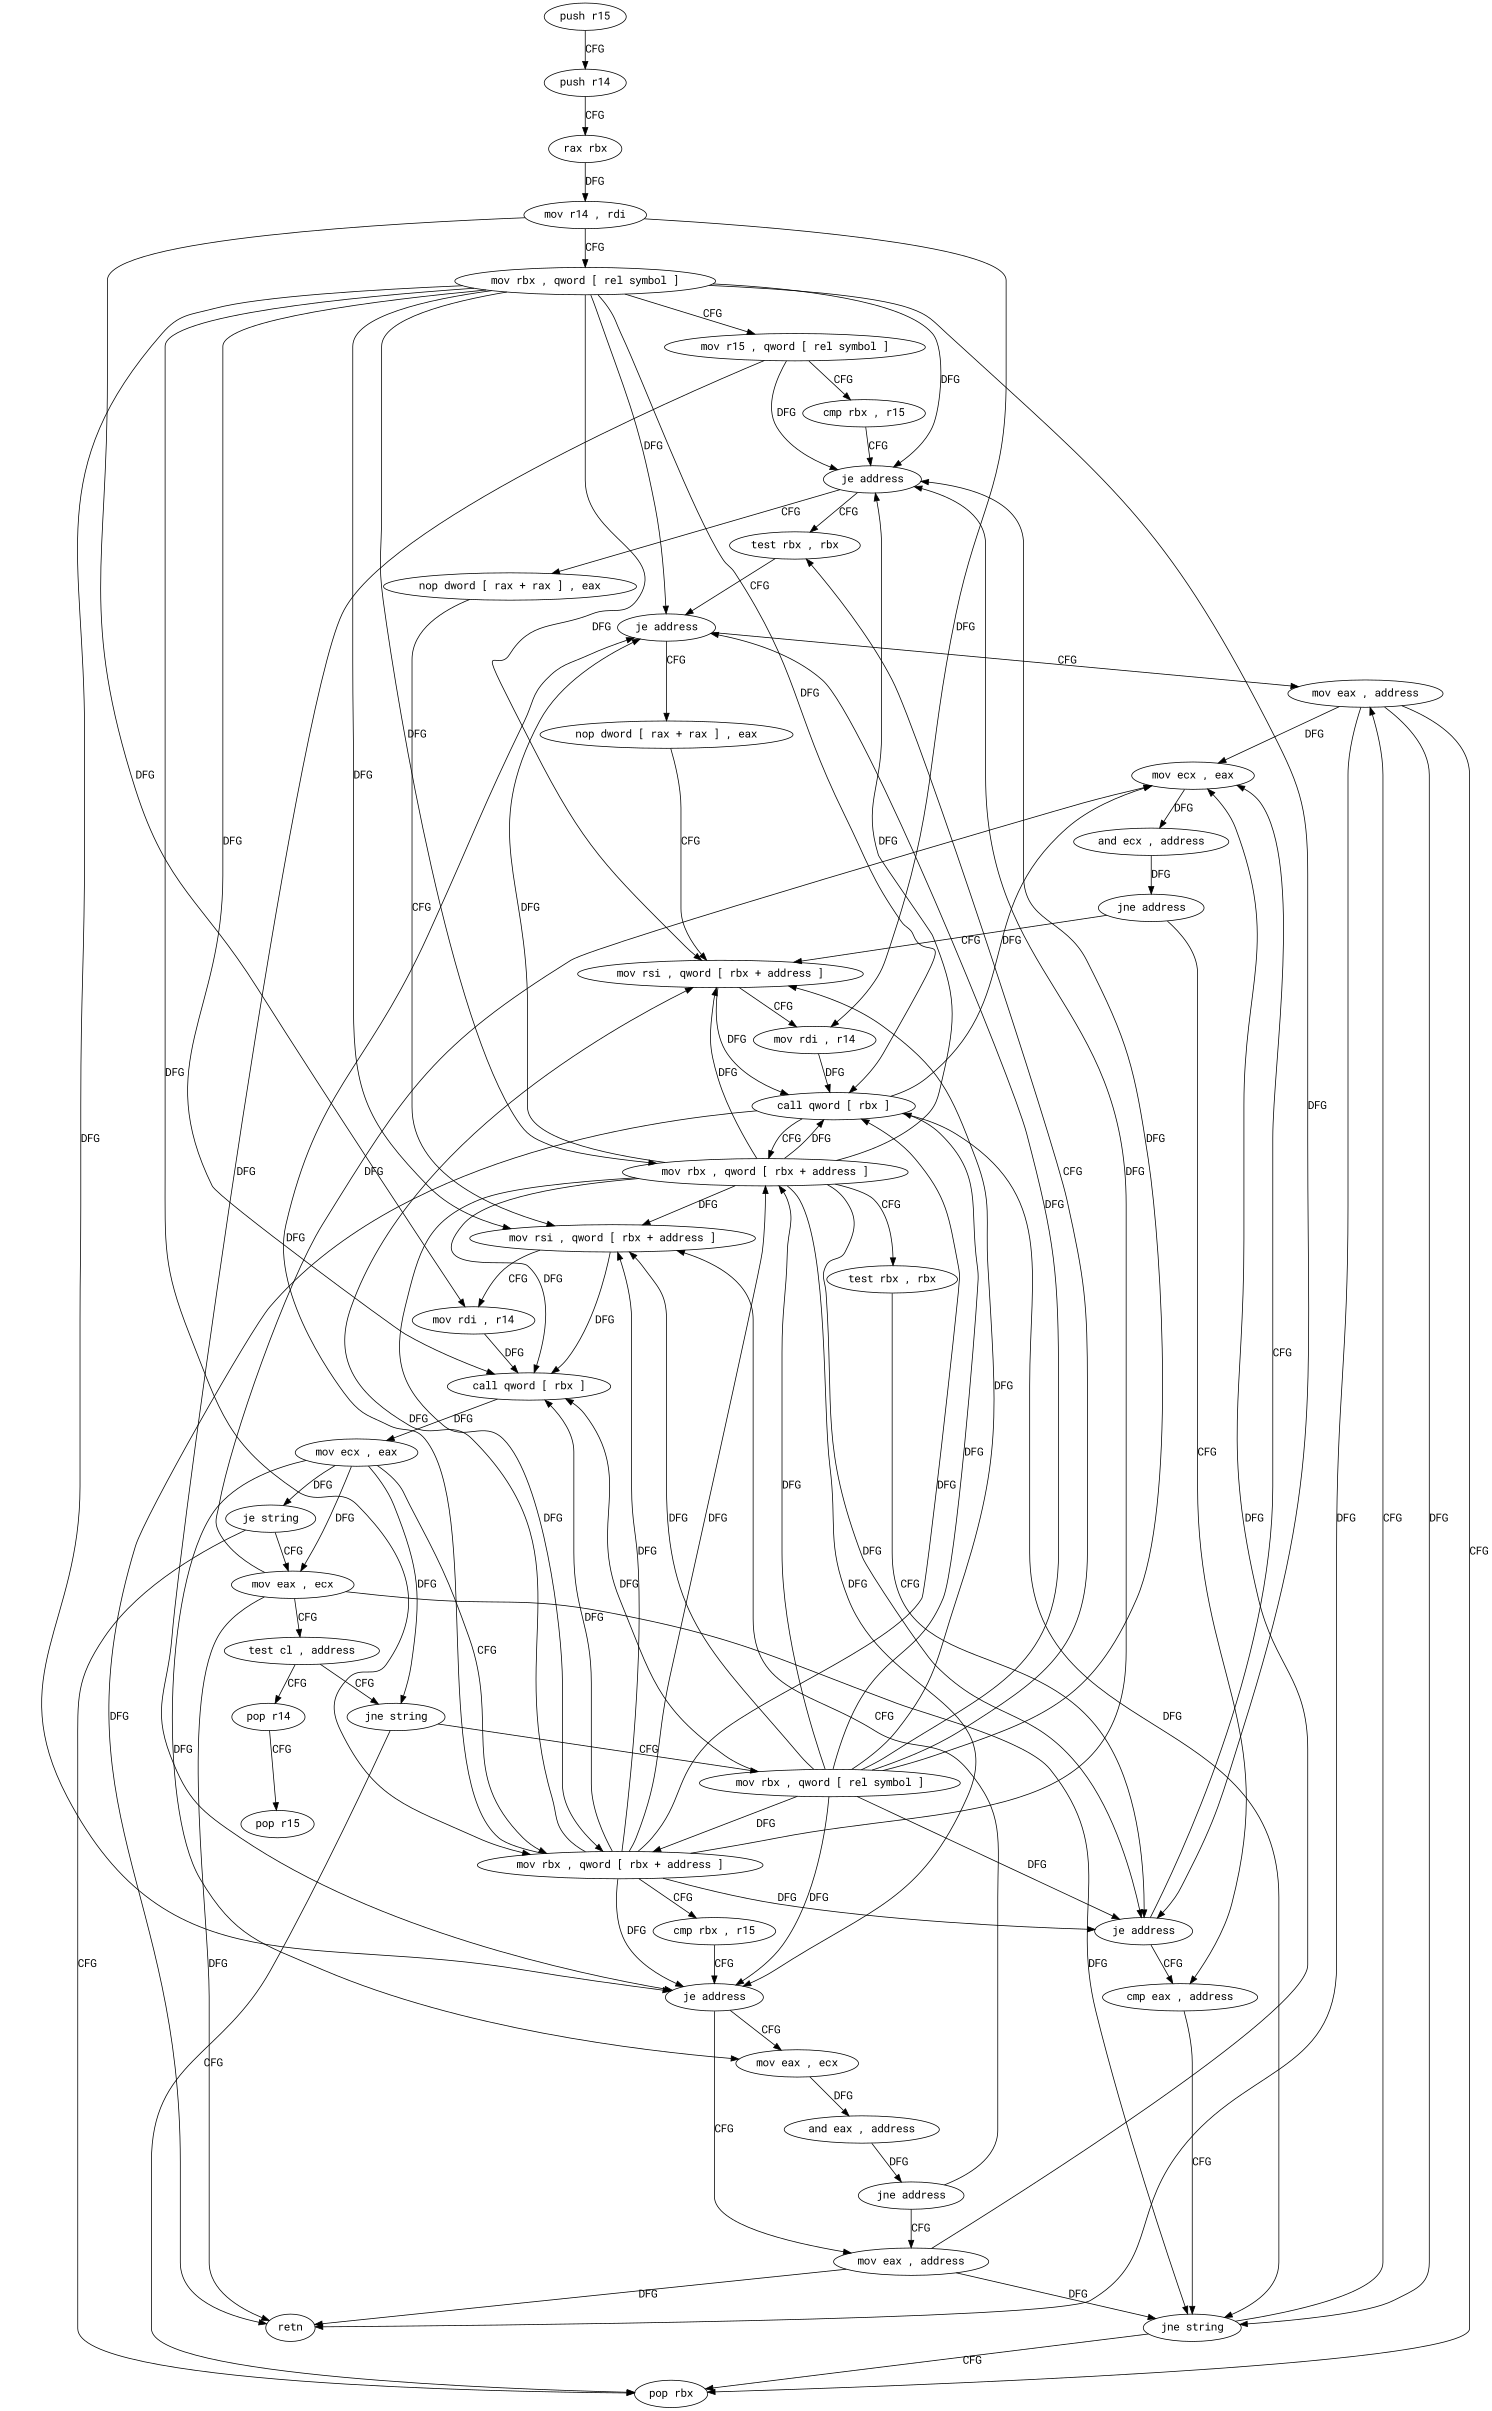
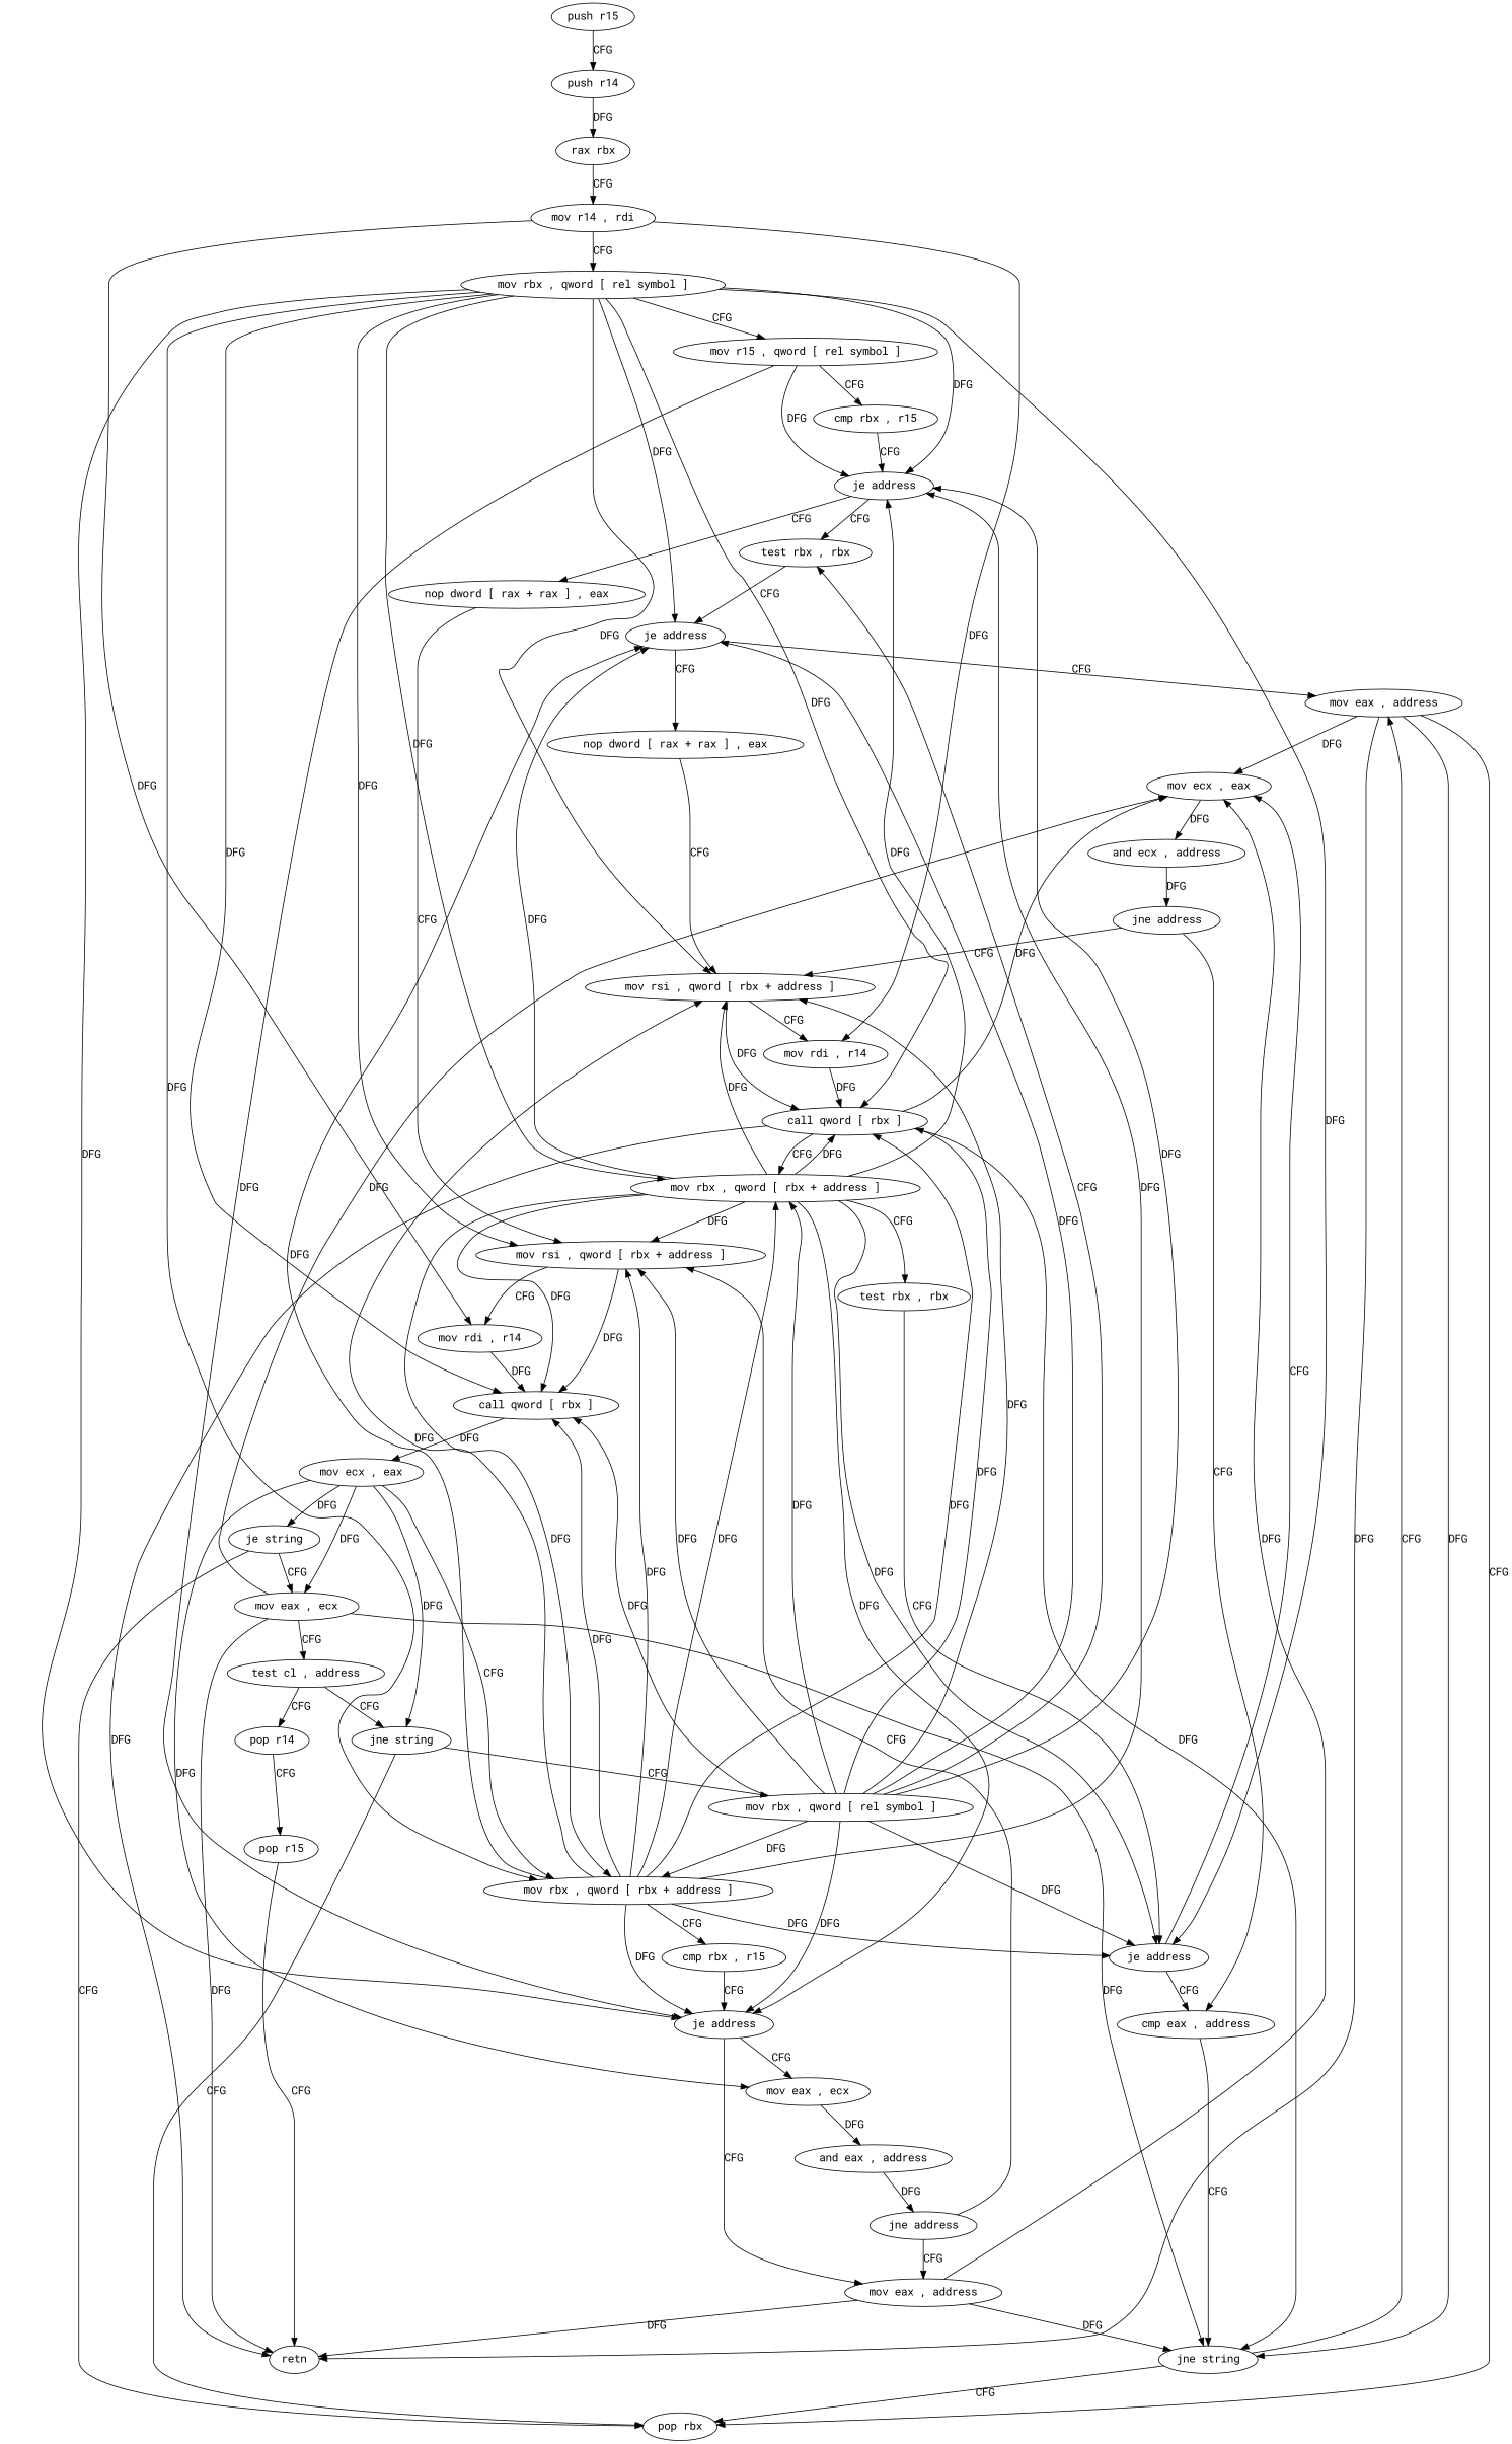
  digraph {
    fontname="Roboto Mono"
    node [fontname="Roboto Mono"]
    edge [fontname="Roboto Mono"]
    n1 [label="push r15"]
    n2 [label="push r14"]
    n3 [label="rax rbx"]
    n4 [label="mov r14 , rdi"]
    n5 [label="mov rbx , qword [ rel symbol ]"]
    n6 [label="mov rdi , r14"]
    n7 [label="mov rdi , r14"]
    n8 [label="mov r15 , qword [ rel symbol ]"]
    n9 [label="je address"]
    n10 [label="je address"]
    n11 [label="mov rsi , qword [ rbx + address ]"]
    n12 [label="mov rsi , qword [ rbx + address ]"]
    n13 [label="call qword [ rbx ]"]
    n14 [label="mov rbx , qword [ rbx + address ]"]
    n15 [label="je address"]
    n16 [label="call qword [ rbx ]"]
    n17 [label="mov rbx , qword [ rbx + address ]"]
    n18 [label="je address"]
    n19 [label="cmp rbx , r15"]
    n20 [label="test rbx , rbx"]
    n21 [label="nop dword [ rax + rax ] , eax"]
    n22 [label="mov eax , address"]
    n23 [label="nop dword [ rax + rax ] , eax"]
    n24 [label="mov ecx , eax"]
    n25 [label="cmp rbx , r15"]
    n26 [label="mov eax , address"]
    n27 [label="mov eax , ecx"]
    n28 [label="jne string"]
    n29 [label="mov ecx , eax"]
    n30 [label=retn]
    n31 [label="test rbx , rbx"]
    n32 [label="cmp eax , address"]
    n33 [label="pop rbx"]
    n34 [label="and ecx , address"]
    n35 [label="pop r14"]
    n36 [label="pop r15"]
    n37 [label="je string"]
    n38 [label="mov eax , ecx"]
    n39 [label="test cl , address"]
    n40 [label="jne string"]
    n41 [label="and eax , address"]
    n42 [label="jne address"]
    n43 [label="jne address"]
    n44 [label="mov rbx , qword [ rel symbol ]"]
    n1 -> n2 [label=CFG]
-   n2 -> n3 [label=CFG]
-   n3 -> n4 [label=DFG]
+   n2 -> n3 [label=DFG]
+   n3 -> n4 [label=CFG]
    n4 -> n5 [label=CFG]
    n4 -> n6 [label=DFG]
    n4 -> n7 [label=DFG]
    n5 -> n8 [label=CFG]
    n5 -> n9 [label=DFG]
    n5 -> n10 [label=DFG]
    n5 -> n11 [label=DFG]
    n5 -> n12 [label=DFG]
    n5 -> n13 [label=DFG]
    n5 -> n14 [label=DFG]
    n5 -> n15 [label=DFG]
    n5 -> n16 [label=DFG]
    n5 -> n17 [label=DFG]
    n5 -> n18 [label=DFG]
    n6 -> n13 [label=DFG]
    n7 -> n16 [label=DFG]
    n8 -> n9 [label=DFG]
    n8 -> n15 [label=DFG]
    n8 -> n19 [label=CFG]
    n9 -> n20 [label=CFG]
    n9 -> n21 [label=CFG]
    n10 -> n22 [label=CFG]
    n10 -> n23 [label=CFG]
    n11 -> n6 [label=CFG]
    n11 -> n13 [label=DFG]
    n12 -> n7 [label=CFG]
    n12 -> n16 [label=DFG]
    n13 -> n24 [label=DFG]
    n14 -> n9 [label=DFG]
    n14 -> n10 [label=DFG]
    n14 -> n11 [label=DFG]
    n14 -> n12 [label=DFG]
    n14 -> n13 [label=DFG]
    n14 -> n15 [label=DFG]
    n14 -> n16 [label=DFG]
    n14 -> n17 [label=DFG]
    n14 -> n18 [label=DFG]
    n14 -> n25 [label=CFG]
    n15 -> n26 [label=CFG]
    n15 -> n27 [label=CFG]
    n16 -> n17 [label=CFG]
    n16 -> n28 [label=DFG]
    n16 -> n29 [label=DFG]
    n16 -> n30 [label=DFG]
    n17 -> n9 [label=DFG]
    n17 -> n10 [label=DFG]
    n17 -> n11 [label=DFG]
    n17 -> n12 [label=DFG]
    n17 -> n13 [label=DFG]
    n17 -> n14 [label=DFG]
    n17 -> n15 [label=DFG]
    n17 -> n16 [label=DFG]
    n17 -> n18 [label=DFG]
    n17 -> n31 [label=CFG]
    n18 -> n29 [label=CFG]
    n18 -> n32 [label=CFG]
    n19 -> n9 [label=CFG]
    n20 -> n10 [label=CFG]
    n21 -> n11 [label=CFG]
    n22 -> n28 [label=DFG]
    n22 -> n29 [label=DFG]
    n22 -> n30 [label=DFG]
    n22 -> n33 [label=CFG]
    n23 -> n12 [label=CFG]
    n24 -> n14 [label=CFG]
    n24 -> n27 [label=DFG]
    n24 -> n37 [label=DFG]
    n24 -> n38 [label=DFG]
    n24 -> n40 [label=DFG]
    n25 -> n15 [label=CFG]
    n26 -> n28 [label=DFG]
    n26 -> n29 [label=DFG]
    n26 -> n30 [label=DFG]
    n27 -> n41 [label=DFG]
    n28 -> n22 [label=CFG]
    n28 -> n33 [label=CFG]
    n29 -> n34 [label=DFG]
    n31 -> n18 [label=CFG]
    n32 -> n28 [label=CFG]
    n34 -> n43 [label=DFG]
    n35 -> n36 [label=CFG]
+   n36 -> n30 [label=CFG]
    n37 -> n33 [label=CFG]
    n37 -> n38 [label=CFG]
    n38 -> n28 [label=DFG]
    n38 -> n29 [label=DFG]
    n38 -> n30 [label=DFG]
    n38 -> n39 [label=CFG]
    n39 -> n35 [label=CFG]
    n39 -> n40 [label=CFG]
    n40 -> n33 [label=CFG]
    n40 -> n44 [label=CFG]
    n41 -> n42 [label=DFG]
    n42 -> n11 [label=CFG]
    n42 -> n26 [label=CFG]
    n43 -> n12 [label=CFG]
    n43 -> n32 [label=CFG]
    n44 -> n9 [label=DFG]
    n44 -> n10 [label=DFG]
    n44 -> n11 [label=DFG]
    n44 -> n12 [label=DFG]
    n44 -> n13 [label=DFG]
    n44 -> n14 [label=DFG]
    n44 -> n15 [label=DFG]
    n44 -> n16 [label=DFG]
    n44 -> n17 [label=DFG]
    n44 -> n18 [label=DFG]
    n44 -> n20 [label=CFG]
  }
